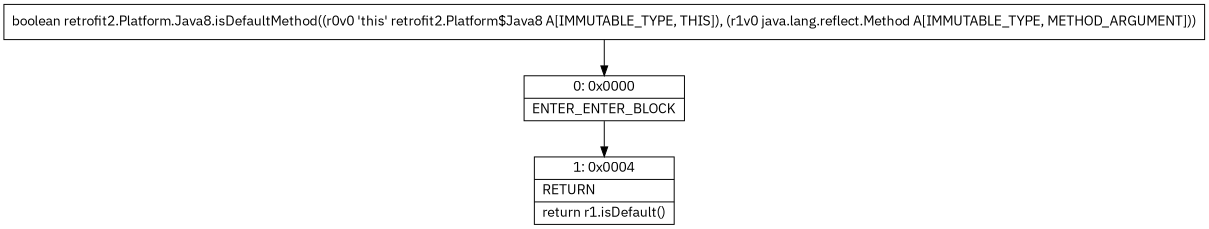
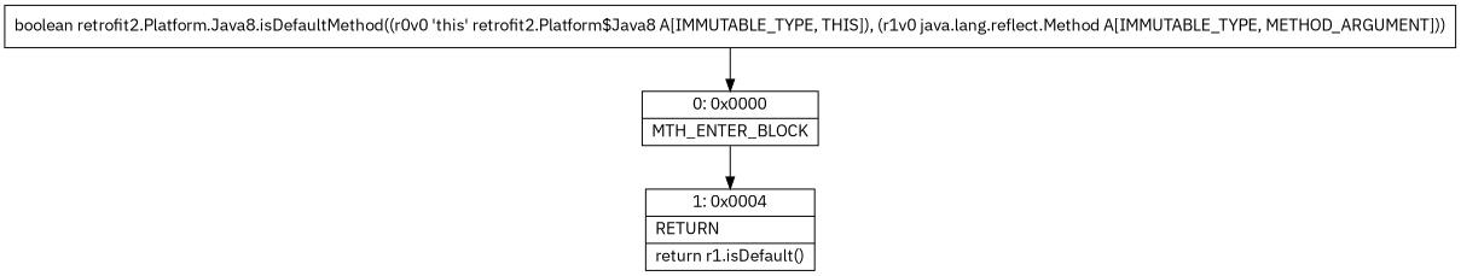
  digraph {
    fontname="IBM Plex Sans"
    node [shape=record fontname="IBM Plex Sans"]
    edge [fontname="IBM Plex Sans"]
-   n1 [label="{0\:\ 0x0000|ENTER_ENTER_BLOCK\l}"]
+   n1 [label="{0\:\ 0x0000|MTH_ENTER_BLOCK\l}"]
    n2 [label="{1\:\ 0x0004|RETURN\l|return r1.isDefault()\l}"]
    n3 [label="{boolean retrofit2.Platform.Java8.isDefaultMethod((r0v0 'this' retrofit2.Platform$Java8 A[IMMUTABLE_TYPE, THIS]), (r1v0 java.lang.reflect.Method A[IMMUTABLE_TYPE, METHOD_ARGUMENT])) }"]
    n1 -> n2
    n3 -> n1
  }
